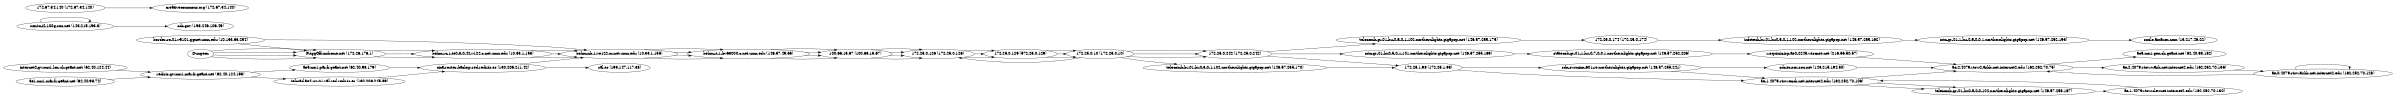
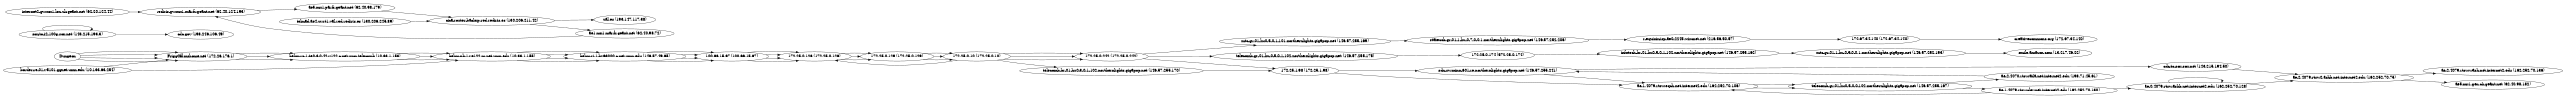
  digraph {
    rankdir=LR
    Dungeon
    "FriggOff.mshome.net (172.26.176.1)"
-   "behm-rc-1-te0-3-0-42-v122.c.net.umn.edu (10.33.1.153)"
+   "behm-rc-1-te0-3-0-42-v122.c.net.umn.edu (10.33.1.153)" [label="behm-rc-1-te0-3-0-42-v122.c.net.umn.telecomb (10.33.1.153)"]
    "behm-nb-1-ve122.m.net.umn.edu (10.33.1.155)"
    "border-re-01-v5101.ggnet.umn.edu (10.133.63.254)"
    "behm-ri-1-bv63000.c.net.umn.edu (146.57.49.65)"
    "100.66.15.67 (100.66.15.67)"
    "172.25.0.126 (172.25.0.126)"
-   "172.25.0.129 (172.25.0.129)" [label="172.25.0.129 (572.25.0.129)"]
+   "172.25.0.129 (172.25.0.129)"
    "172.25.0.10 (172.25.0.10)"
    "172.25.0.242 (172.25.0.242)"
    "telecomb-br-01-hu0-3-0-1-102.northernlights.gigapop.net (146.57.255.170)"
    "telecomb-gr-01-hu-0-5-0-1-102.northernlights.gigapop.net (146.57.255.175)"
    "172.25.1.98 (172.25.1.98)"
    "mtc-gr-01-hu0-5-0-1-101.northernlights.gigapop.net (146.57.255.169)"
-   "172.25.0.174 (172.25.0.174)"
+   "172.25.0.174 (172.25.0.174)" [label="172.25.0.174 (572.25.0.174)"]
    "sdn-sw.minn-601-re.northernlights.gigapop.net (146.57.255.241)"
    "ae-1.4079.rtsw.eqch.net.internet2.edu (162.252.70.106)"
    "statecob-gr-01-1-hu-0-7-0-0.1.northernlights.gigapop.net (146.57.252.206)"
    "infotech-br-01-hu0-5-0-1-102.northernlights.gigapop.net (146.57.255.162)"
    "mtc-gr-01-1-hu-0-9-0-0.1.northernlights.gigapop.net (146.57.252.193)"
    n22 [label="smile.amazon.com (13.217.46.22)"]
    "cdc-to-sox.sox.net (143.215.194.50)"
    "telecomb-gr-01-hu0-5-0-0-102.northernlights.gigapop.net (146.57.255.167)"
    "ae-2.4079.rtsw2.ashb.net.internet2.edu (162.252.70.75)"
+   "ae-2.4070.rtsw.atla.net.internet2.edu (198.71.45.61)"
    "ae-1.4079.rtsw.clev.net.internet2.edu (162.252.70.130)"
    "ae-2.4079.rtsw.wash.net.internet2.edu (162.252.70.136)"
    "ae5.mx1.gen.ch.geant.net (62.40.98.182)"
    "sox-to-i2-100g.sox.net (143.215.193.3)"
    "cdc.gov (198.246.106.49)"
    "r-equinix-isp-ae0-2245.wiscnet.net (216.56.50.57)"
    "172.67.34.140 (172.67.34.140)"
    "creativecommons.org (172.67.34.140)"
    "ae-0.4079.rtsw.ashb.net.internet2.edu (162.252.70.128)"
-   "internet2-gw.mx1.lon.uk.geant.net (62.40.124.44)"
+   "internet2-gw.mx1.lon.uk.geant.net (62.40.124.44)" [label="internet2-gw.mx1.lon.uk.geant.net (62.20.124.44)"]
    "rediris-gw.mx1.mar.fr.geant.net (62.40.124.193)"
    "ae5.mx1.par.fr.geant.net (62.40.98.179)"
    "telmad.ae4.uv.rt1.val.red.rediris.es (130.206.245.89)"
    "cica-router-backup.red.rediris.es (130.206.211.42)"
    "ae1.mx1.mar.fr.geant.net (62.40.98.72)"
    "ual.es (193.147.117.38)"
    Dungeon -> "FriggOff.mshome.net (172.26.176.1)"
    Dungeon -> "FriggOff.mshome.net (172.26.176.1)"
    Dungeon -> "FriggOff.mshome.net (172.26.176.1)"
    Dungeon -> "FriggOff.mshome.net (172.26.176.1)"
    "FriggOff.mshome.net (172.26.176.1)" -> "behm-rc-1-te0-3-0-42-v122.c.net.umn.edu (10.33.1.153)"
    "FriggOff.mshome.net (172.26.176.1)" -> "behm-rc-1-te0-3-0-42-v122.c.net.umn.edu (10.33.1.153)"
    "FriggOff.mshome.net (172.26.176.1)" -> "behm-rc-1-te0-3-0-42-v122.c.net.umn.edu (10.33.1.153)"
    "behm-rc-1-te0-3-0-42-v122.c.net.umn.edu (10.33.1.153)" -> "behm-nb-1-ve122.m.net.umn.edu (10.33.1.155)"
    "behm-rc-1-te0-3-0-42-v122.c.net.umn.edu (10.33.1.153)" -> "behm-nb-1-ve122.m.net.umn.edu (10.33.1.155)"
    "behm-rc-1-te0-3-0-42-v122.c.net.umn.edu (10.33.1.153)" -> "behm-nb-1-ve122.m.net.umn.edu (10.33.1.155)"
    "behm-nb-1-ve122.m.net.umn.edu (10.33.1.155)" -> "behm-ri-1-bv63000.c.net.umn.edu (146.57.49.65)"
    "behm-nb-1-ve122.m.net.umn.edu (10.33.1.155)" -> "behm-ri-1-bv63000.c.net.umn.edu (146.57.49.65)"
    "behm-nb-1-ve122.m.net.umn.edu (10.33.1.155)" -> "behm-ri-1-bv63000.c.net.umn.edu (146.57.49.65)"
    "behm-nb-1-ve122.m.net.umn.edu (10.33.1.155)" -> "behm-ri-1-bv63000.c.net.umn.edu (146.57.49.65)"
    "border-re-01-v5101.ggnet.umn.edu (10.133.63.254)" -> "FriggOff.mshome.net (172.26.176.1)"
    "border-re-01-v5101.ggnet.umn.edu (10.133.63.254)" -> "behm-nb-1-ve122.m.net.umn.edu (10.33.1.155)"
    "behm-ri-1-bv63000.c.net.umn.edu (146.57.49.65)" -> "100.66.15.67 (100.66.15.67)"
    "behm-ri-1-bv63000.c.net.umn.edu (146.57.49.65)" -> "100.66.15.67 (100.66.15.67)"
    "behm-ri-1-bv63000.c.net.umn.edu (146.57.49.65)" -> "100.66.15.67 (100.66.15.67)"
    "behm-ri-1-bv63000.c.net.umn.edu (146.57.49.65)" -> "100.66.15.67 (100.66.15.67)"
    "100.66.15.67 (100.66.15.67)" -> "172.25.0.126 (172.25.0.126)"
    "100.66.15.67 (100.66.15.67)" -> "172.25.0.126 (172.25.0.126)"
    "100.66.15.67 (100.66.15.67)" -> "172.25.0.126 (172.25.0.126)"
    "100.66.15.67 (100.66.15.67)" -> "172.25.0.126 (172.25.0.126)"
    "172.25.0.126 (172.25.0.126)" -> "172.25.0.129 (172.25.0.129)"
    "172.25.0.126 (172.25.0.126)" -> "172.25.0.129 (172.25.0.129)"
    "172.25.0.126 (172.25.0.126)" -> "172.25.0.129 (172.25.0.129)"
    "172.25.0.129 (172.25.0.129)" -> "172.25.0.10 (172.25.0.10)"
    "172.25.0.129 (172.25.0.129)" -> "172.25.0.10 (172.25.0.10)"
    "172.25.0.129 (172.25.0.129)" -> "172.25.0.10 (172.25.0.10)"
    "172.25.0.10 (172.25.0.10)" -> "172.25.0.126 (172.25.0.126)"
    "172.25.0.10 (172.25.0.10)" -> "172.25.0.242 (172.25.0.242)"
    "172.25.0.10 (172.25.0.10)" -> "172.25.0.242 (172.25.0.242)"
    "172.25.0.10 (172.25.0.10)" -> "172.25.0.242 (172.25.0.242)"
    "172.25.0.10 (172.25.0.10)" -> "telecomb-br-01-hu0-3-0-1-102.northernlights.gigapop.net (146.57.255.170)"
    "172.25.0.242 (172.25.0.242)" -> "telecomb-gr-01-hu-0-5-0-1-102.northernlights.gigapop.net (146.57.255.175)"
    "172.25.0.242 (172.25.0.242)" -> "172.25.1.98 (172.25.1.98)"
    "172.25.0.242 (172.25.0.242)" -> "mtc-gr-01-hu0-5-0-1-101.northernlights.gigapop.net (146.57.255.169)"
    "telecomb-br-01-hu0-3-0-1-102.northernlights.gigapop.net (146.57.255.170)" -> "172.25.1.98 (172.25.1.98)"
    "telecomb-gr-01-hu-0-5-0-1-102.northernlights.gigapop.net (146.57.255.175)" -> "172.25.0.174 (172.25.0.174)"
    "172.25.1.98 (172.25.1.98)" -> "sdn-sw.minn-601-re.northernlights.gigapop.net (146.57.255.241)"
    "172.25.1.98 (172.25.1.98)" -> "ae-1.4079.rtsw.eqch.net.internet2.edu (162.252.70.106)"
    "mtc-gr-01-hu0-5-0-1-101.northernlights.gigapop.net (146.57.255.169)" -> "statecob-gr-01-1-hu-0-7-0-0.1.northernlights.gigapop.net (146.57.252.206)"
    "172.25.0.174 (172.25.0.174)" -> "infotech-br-01-hu0-5-0-1-102.northernlights.gigapop.net (146.57.255.162)"
    "sdn-sw.minn-601-re.northernlights.gigapop.net (146.57.255.241)" -> "ae-1.4079.rtsw.eqch.net.internet2.edu (162.252.70.106)"
    "sdn-sw.minn-601-re.northernlights.gigapop.net (146.57.255.241)" -> "cdc-to-sox.sox.net (143.215.194.50)"
    "ae-1.4079.rtsw.eqch.net.internet2.edu (162.252.70.106)" -> "telecomb-gr-01-hu0-5-0-0-102.northernlights.gigapop.net (146.57.255.167)"
    "ae-1.4079.rtsw.eqch.net.internet2.edu (162.252.70.106)" -> "telecomb-gr-01-hu0-5-0-0-102.northernlights.gigapop.net (146.57.255.167)"
-   "ae-1.4079.rtsw.eqch.net.internet2.edu (162.252.70.106)" -> "ae-2.4079.rtsw2.ashb.net.internet2.edu (162.252.70.75)"
    "statecob-gr-01-1-hu-0-7-0-0.1.northernlights.gigapop.net (146.57.252.206)" -> "r-equinix-isp-ae0-2245.wiscnet.net (216.56.50.57)"
    "infotech-br-01-hu0-5-0-1-102.northernlights.gigapop.net (146.57.255.162)" -> "mtc-gr-01-1-hu-0-9-0-0.1.northernlights.gigapop.net (146.57.252.193)"
    "mtc-gr-01-1-hu-0-9-0-0.1.northernlights.gigapop.net (146.57.252.193)" -> n22
    "cdc-to-sox.sox.net (143.215.194.50)" -> "ae-2.4079.rtsw2.ashb.net.internet2.edu (162.252.70.75)"
+   "telecomb-gr-01-hu0-5-0-0-102.northernlights.gigapop.net (146.57.255.167)" -> "ae-2.4070.rtsw.atla.net.internet2.edu (198.71.45.61)"
    "telecomb-gr-01-hu0-5-0-0-102.northernlights.gigapop.net (146.57.255.167)" -> "ae-1.4079.rtsw.clev.net.internet2.edu (162.252.70.130)"
    "ae-2.4079.rtsw2.ashb.net.internet2.edu (162.252.70.75)" -> "ae-2.4079.rtsw.wash.net.internet2.edu (162.252.70.136)"
    "ae-2.4079.rtsw2.ashb.net.internet2.edu (162.252.70.75)" -> "ae5.mx1.gen.ch.geant.net (62.40.98.182)"
+   "ae-2.4070.rtsw.atla.net.internet2.edu (198.71.45.61)" -> "sdn-sw.minn-601-re.northernlights.gigapop.net (146.57.255.241)"
    "ae-1.4079.rtsw.clev.net.internet2.edu (162.252.70.130)" -> "ae-1.4079.rtsw.eqch.net.internet2.edu (162.252.70.106)"
-   "ae-2.4079.rtsw.wash.net.internet2.edu (162.252.70.136)" -> "ae-0.4079.rtsw.ashb.net.internet2.edu (162.252.70.128)"
+   "ae-1.4079.rtsw.clev.net.internet2.edu (162.252.70.130)" -> "ae-0.4079.rtsw.ashb.net.internet2.edu (162.252.70.128)"
    "sox-to-i2-100g.sox.net (143.215.193.3)" -> "sox-to-i2-100g.sox.net (143.215.193.3)"
    "sox-to-i2-100g.sox.net (143.215.193.3)" -> "cdc.gov (198.246.106.49)"
-   "r-equinix-isp-ae0-2245.wiscnet.net (216.56.50.57)" -> "ae-2.4079.rtsw2.ashb.net.internet2.edu (162.252.70.75)"
+   "r-equinix-isp-ae0-2245.wiscnet.net (216.56.50.57)" -> "172.67.34.140 (172.67.34.140)"
    "172.67.34.140 (172.67.34.140)" -> "creativecommons.org (172.67.34.140)"
    "ae-0.4079.rtsw.ashb.net.internet2.edu (162.252.70.128)" -> "ae-2.4079.rtsw2.ashb.net.internet2.edu (162.252.70.75)"
    "ae-0.4079.rtsw.ashb.net.internet2.edu (162.252.70.128)" -> "ae-0.4079.rtsw.ashb.net.internet2.edu (162.252.70.128)"
    "internet2-gw.mx1.lon.uk.geant.net (62.40.124.44)" -> "rediris-gw.mx1.mar.fr.geant.net (62.40.124.193)"
    "rediris-gw.mx1.mar.fr.geant.net (62.40.124.193)" -> "ae5.mx1.par.fr.geant.net (62.40.98.179)"
-   "rediris-gw.mx1.mar.fr.geant.net (62.40.124.193)" -> "telmad.ae4.uv.rt1.val.red.rediris.es (130.206.245.89)"
    "ae5.mx1.par.fr.geant.net (62.40.98.179)" -> "cica-router-backup.red.rediris.es (130.206.211.42)"
    "telmad.ae4.uv.rt1.val.red.rediris.es (130.206.245.89)" -> "cica-router-backup.red.rediris.es (130.206.211.42)"
-   "cica-router-backup.red.rediris.es (130.206.211.42)" -> "behm-nb-1-ve122.m.net.umn.edu (10.33.1.155)"
+   "cica-router-backup.red.rediris.es (130.206.211.42)" -> "ae1.mx1.mar.fr.geant.net (62.40.98.72)"
    "cica-router-backup.red.rediris.es (130.206.211.42)" -> "ual.es (193.147.117.38)"
    "ae1.mx1.mar.fr.geant.net (62.40.98.72)" -> "rediris-gw.mx1.mar.fr.geant.net (62.40.124.193)"
  }
